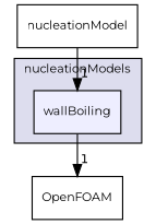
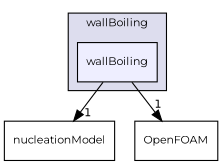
  digraph {
    compound=true
    fontname=Montserrat
    node [fontname=Montserrat fontsize=10 shape=box]
    edge [fontname=Montserrat headlabel=1 labeldistance=1.5 labelfontname=Helvetica labelfontsize=10]
    n1 [fillcolor="#eeeeff" label=wallBoiling pencolor=black style=filled]
    n2 [label=nucleationModel]
    n3 [color=black label=OpenFOAM]
    subgraph cluster_1 {
      bgcolor="#ddddee"
      fontsize=10
-     label=nucleationModels
+     label=wallBoiling
      pencolor=black
      n1
    }
-   n2 -> n1
+   n1 -> n2
    n1 -> n3
  }
